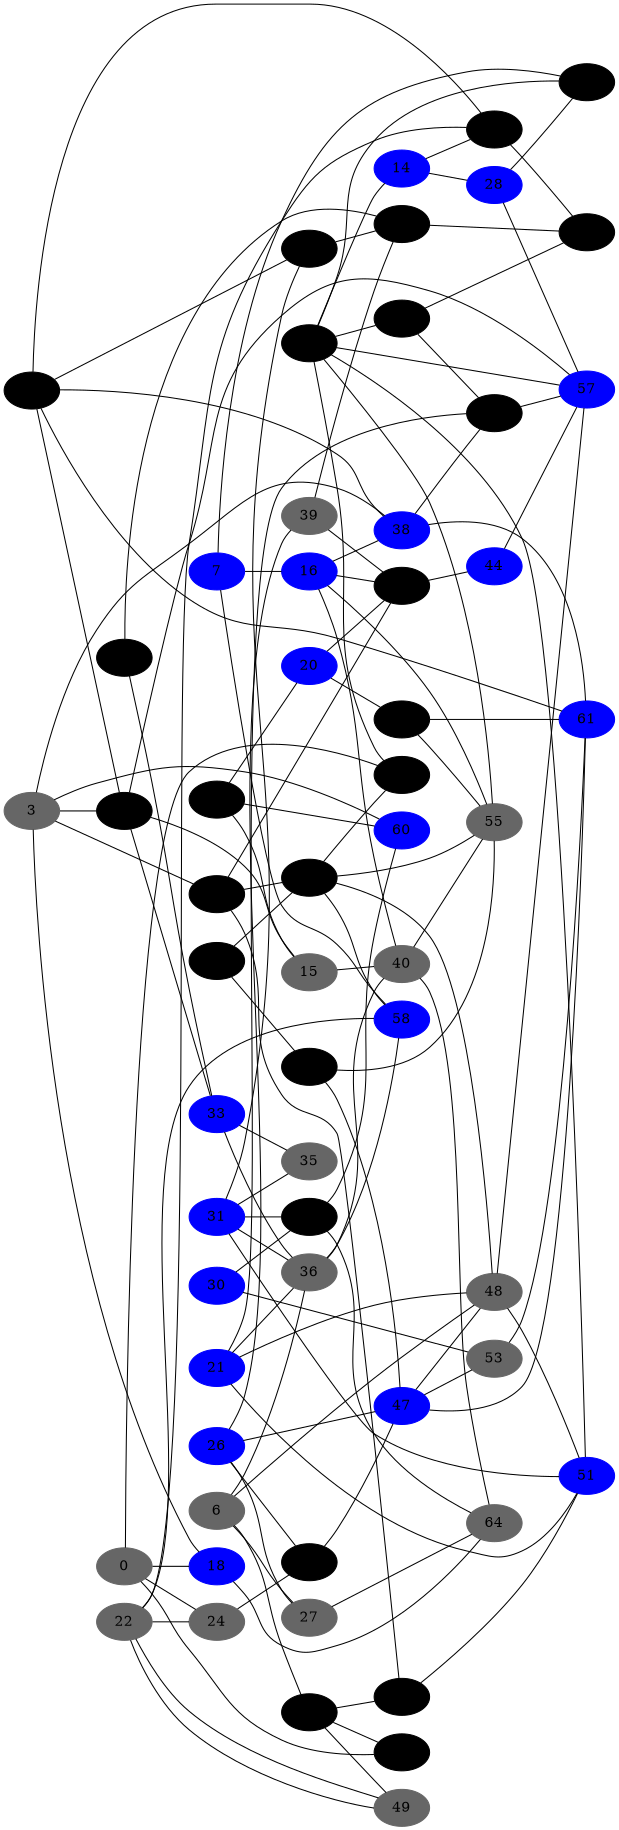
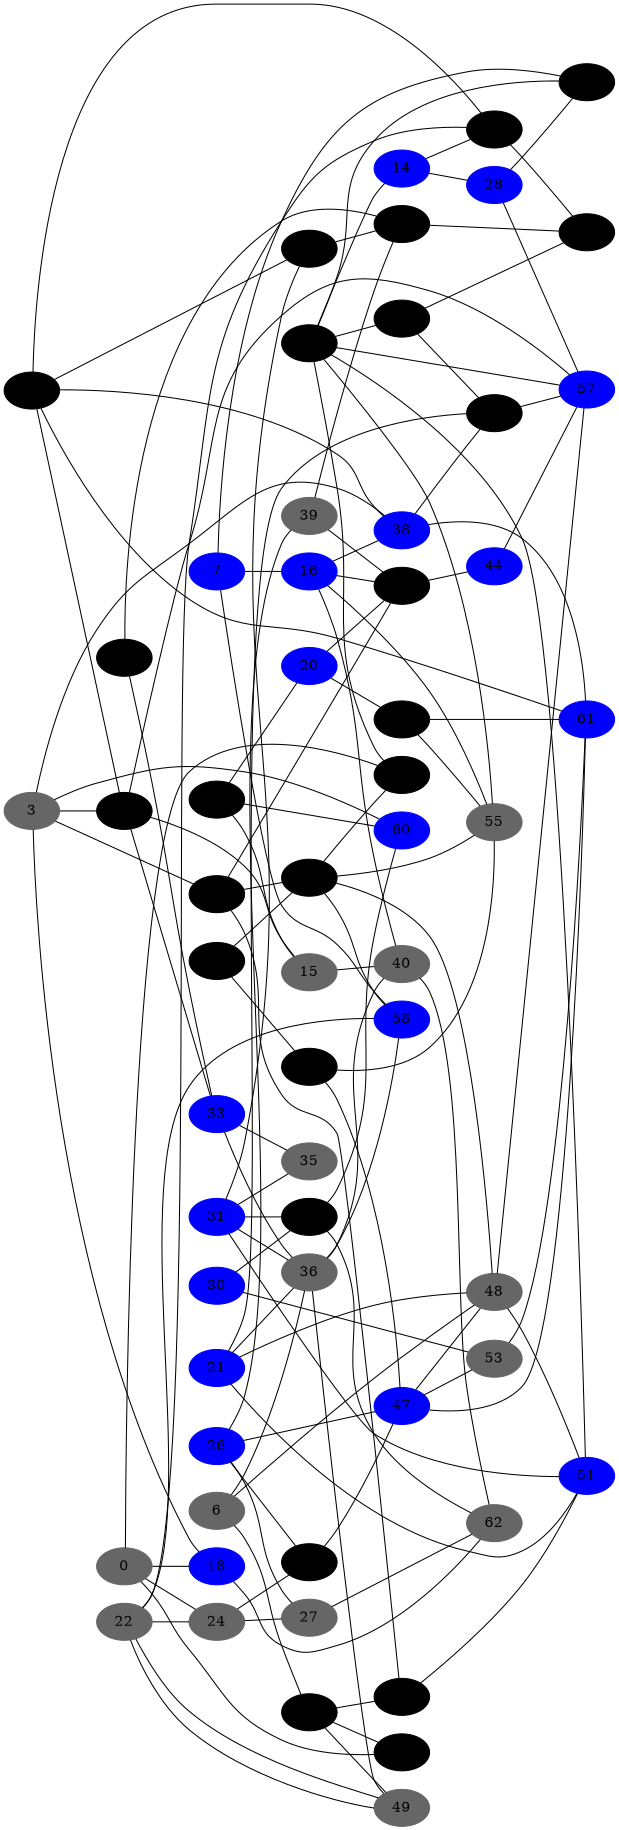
  graph {
    rankdir=LR
    node [color=black style=filled]
    15 [color=gray40]
    1
    20 [color=blue]
    60 [color=blue]
    40 [color=gray40]
    43
    25
    2
    10
    19
    47 [color=blue]
    55 [color=gray40]
    50
    48 [color=gray40]
    58 [color=blue]
    3 [color=gray40]
    12
    13
    18 [color=blue]
    38 [color=blue]
    57 [color=blue]
    33 [color=blue]
    37
-   62 [color=gray40 label=64]
+   62 [color=gray40]
    61 [color=blue]
    46
    30 [color=blue]
    52
    53 [color=gray40]
    42
    56
    n32 [color=gray40 label=0]
    24 [color=gray40]
    59
    41
    6 [color=gray40]
    9
    27 [color=gray40]
    36 [color=gray40]
    49 [color=gray40]
    51 [color=blue]
    7 [color=blue]
    16 [color=blue]
    29
    8
    32
    45
    54
    11
    14 [color=blue]
    28 [color=blue]
    35 [color=gray40]
    44 [color=blue]
    17
    21 [color=blue]
    22 [color=gray40]
    26 [color=blue]
    39 [color=gray40]
    31 [color=blue]
    15 -- 40
    1 -- 15
    1 -- 20
    1 -- 60
    20 -- 43
    20 -- 25
-   40 -- 55
    40 -- 62
    43 -- 44
    25 -- 55
    25 -- 61
    2 -- 10
    2 -- 19
    10 -- 47
    10 -- 55
    19 -- 55
    19 -- 50
    19 -- 48
    19 -- 58
    47 -- 48
    47 -- 61
    47 -- 53
    48 -- 57
    48 -- 51
    3 -- 60
    3 -- 12
    3 -- 13
    3 -- 18
    3 -- 38
    12 -- 15
    12 -- 57
    12 -- 33
    13 -- 43
    13 -- 19
    13 -- 37
    18 -- 62
    38 -- 61
    38 -- 46
    33 -- 36
    33 -- 35
    37 -- 51
    46 -- 57
    30 -- 52
    30 -- 53
    52 -- 60
    52 -- 62
    53 -- 61
    42 -- 46
    42 -- 56
    n32 -- 50
    n32 -- 18
    n32 -- 24
    n32 -- 59
    24 -- 41
    41 -- 47
    6 -- 48
    6 -- 9
-   6 -- 27
+   24 -- 27
    6 -- 36
    9 -- 37
    9 -- 59
    9 -- 49
    27 -- 62
    36 -- 40
    36 -- 58
+   36 -- 49
    7 -- 58
    7 -- 16
    7 -- 29
    16 -- 40
    16 -- 43
    16 -- 55
    16 -- 38
    8 -- 12
    8 -- 38
    8 -- 61
    8 -- 32
    8 -- 45
    32 -- 56
    45 -- 54
    54 -- 56
    11 -- 55
    11 -- 50
    11 -- 57
    11 -- 42
    11 -- 51
    11 -- 29
    11 -- 14
    14 -- 32
    14 -- 28
    28 -- 57
    28 -- 29
    44 -- 57
    17 -- 33
    17 -- 54
    21 -- 48
    21 -- 46
    21 -- 36
    21 -- 51
    22 -- 58
    22 -- 24
    22 -- 49
    22 -- 49
    22 -- 32
    26 -- 47
    26 -- 41
    26 -- 27
    26 -- 39
    39 -- 43
    39 -- 54
    31 -- 52
    31 -- 36
    31 -- 51
    31 -- 45
    31 -- 35
  }
